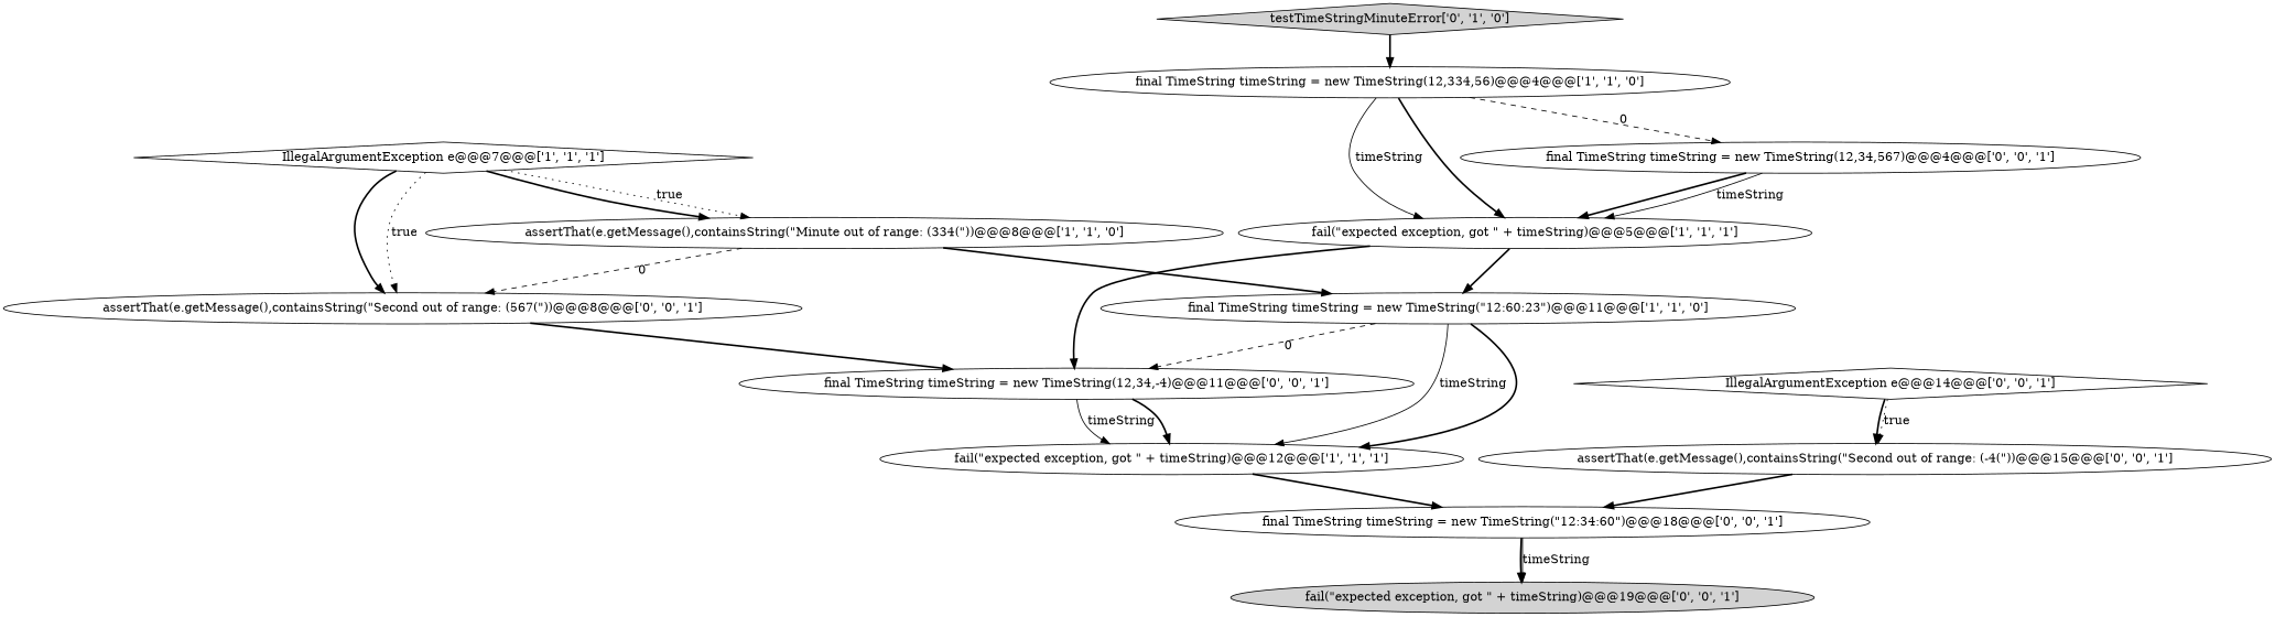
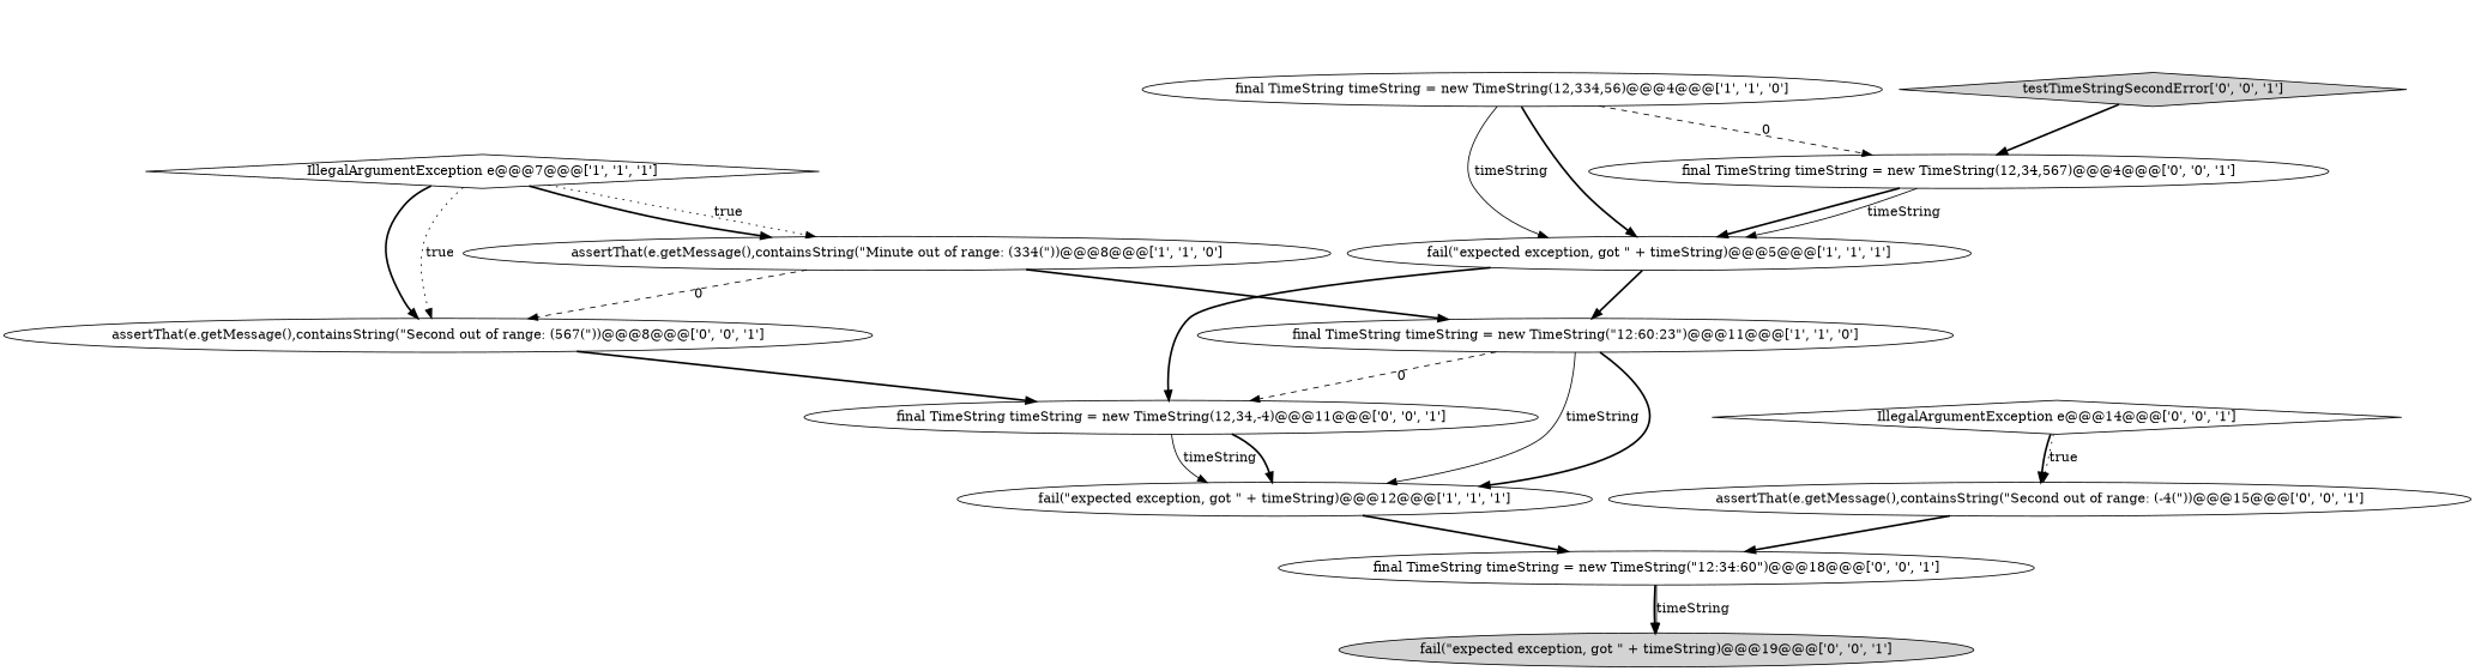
  digraph {
    node [fillcolor=white shape=ellipse style=filled]
    edge [style=bold]
    n1 [label="IllegalArgumentException e@@@7@@@['1', '1', '1']" shape=diamond]
    n2 [label="assertThat(e.getMessage(),containsString(\"Second out of range: (567(\"))@@@8@@@['0', '0', '1']"]
    n3 [label="assertThat(e.getMessage(),containsString(\"Minute out of range: (334(\"))@@@8@@@['1', '1', '0']"]
    n4 [label="final TimeString timeString = new TimeString(12,34,-4)@@@11@@@['0', '0', '1']"]
    n5 [label="final TimeString timeString = new TimeString(\"12:60:23\")@@@11@@@['1', '1', '0']"]
-   n6 [fillcolor=lightgray label="testTimeStringMinuteError['0', '1', '0']" shape=diamond]
    n7 [label="final TimeString timeString = new TimeString(12,334,56)@@@4@@@['1', '1', '0']"]
    n8 [label="fail(\"expected exception, got \" + timeString)@@@5@@@['1', '1', '1']"]
    n9 [label="final TimeString timeString = new TimeString(12,34,567)@@@4@@@['0', '0', '1']"]
    n10 [label="fail(\"expected exception, got \" + timeString)@@@12@@@['1', '1', '1']"]
    n11 [label="final TimeString timeString = new TimeString(\"12:34:60\")@@@18@@@['0', '0', '1']"]
    n12 [fillcolor=lightgray label="fail(\"expected exception, got \" + timeString)@@@19@@@['0', '0', '1']"]
    n13 [label="assertThat(e.getMessage(),containsString(\"Second out of range: (-4(\"))@@@15@@@['0', '0', '1']"]
+   n14 [fillcolor=lightgray label="testTimeStringSecondError['0', '0', '1']" shape=diamond]
    n15 [label="IllegalArgumentException e@@@14@@@['0', '0', '1']" shape=diamond]
    n1 -> n2
    n1 -> n2 [label=true style=dotted]
    n1 -> n3
    n1 -> n3 [label=true style=dotted]
    n2 -> n4
    n3 -> n2 [label=0 style=dashed]
    n3 -> n5
    n4 -> n10 [label=timeString style=solid]
    n4 -> n10
    n5 -> n4 [label=0 style=dashed]
    n5 -> n10 [label=timeString style=solid]
    n5 -> n10
-   n6 -> n7
    n7 -> n8
    n7 -> n8 [label=timeString style=solid]
    n7 -> n9 [label=0 style=dashed]
    n8 -> n4
    n8 -> n5
    n9 -> n8
    n9 -> n8 [label=timeString style=solid]
    n10 -> n11
    n11 -> n12
    n11 -> n12 [label=timeString style=solid]
    n13 -> n11
+   n14 -> n9
    n15 -> n13
    n15 -> n13 [label=true style=dotted]
  }
